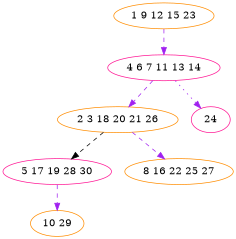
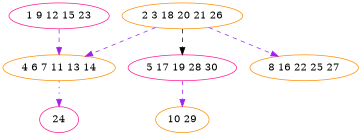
  digraph {
    node [color=darkorange]
    edge [color=purple style=dashed]
-   n1 [color=deeppink label="4 6 7 11 13 14"]
+   n1 [label="4 6 7 11 13 14"]
    n2 [label="2 3 18 20 21 26"]
    n3 [color=deeppink label=24]
    n4 [color=deeppink label="5 17 19 28 30"]
    n5 [label="8 16 22 25 27"]
-   n6 [label="1 9 12 15 23"]
+   n6 [color=deeppink label="1 9 12 15 23"]
    n7 [label="10 29"]
-   n1 -> n2
+   n2 -> n1
    n1 -> n3 [style=dotted]
    n2 -> n4 [color=black]
    n2 -> n5
    n4 -> n7
    n6 -> n1
  }
